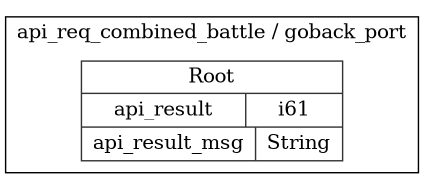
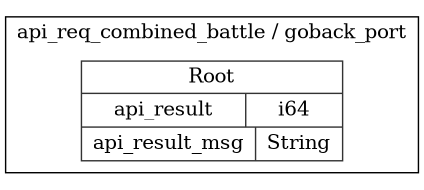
  digraph {
    rankdir=LR
-   n1 [color=gray20 label="<Root> Root  | { api_result | <api_result> i61 } | { api_result_msg | <api_result_msg> String }" shape=record style=solid]
+   n1 [color=gray20 label="<Root> Root  | { api_result | <api_result> i64 } | { api_result_msg | <api_result_msg> String }" shape=record style=solid]
    subgraph cluster_1 {
      label="api_req_combined_battle / goback_port"
      n1
    }
  }
